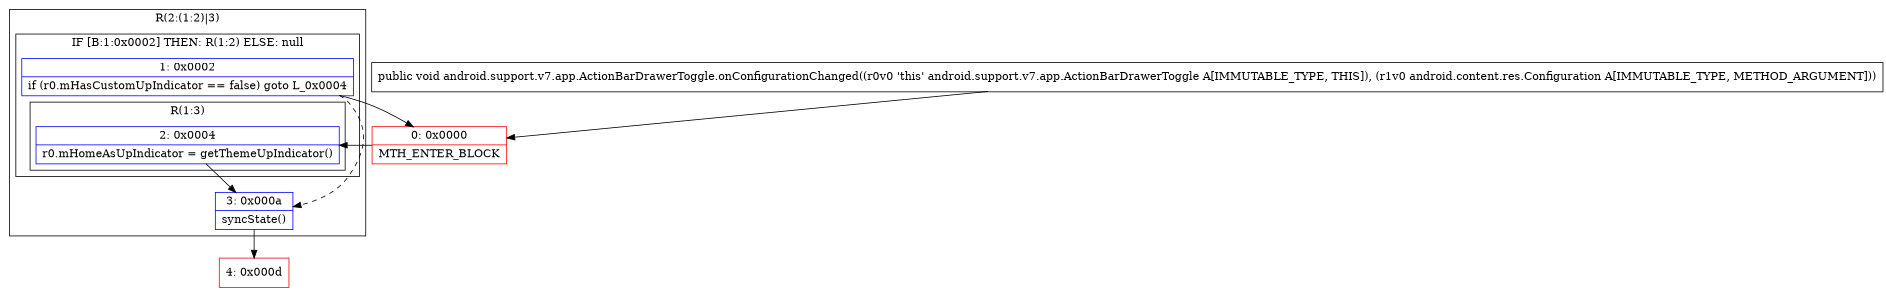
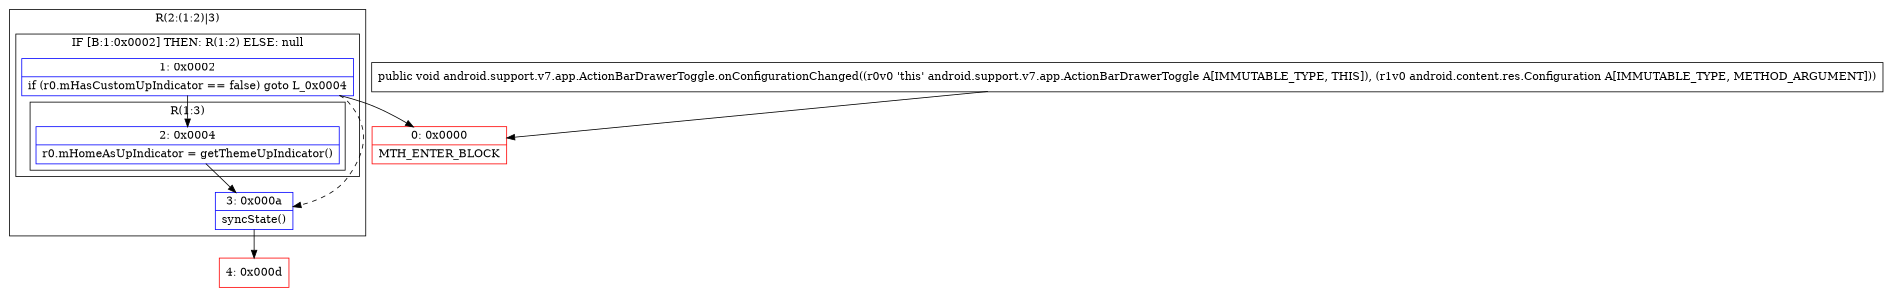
  digraph {
    node [color=blue shape=record]
    n1 [label="{2\:\ 0x0004|r0.mHomeAsUpIndicator = getThemeUpIndicator()\l}"]
    n2 [label="{1\:\ 0x0002|if (r0.mHasCustomUpIndicator == false) goto L_0x0004\l}"]
    n3 [label="{3\:\ 0x000a|syncState()\l}"]
    n4 [color=red label="{0\:\ 0x0000|MTH_ENTER_BLOCK\l}"]
    n5 [color=red label="{4\:\ 0x000d}"]
    n6 [label="{public void android.support.v7.app.ActionBarDrawerToggle.onConfigurationChanged((r0v0 'this' android.support.v7.app.ActionBarDrawerToggle A[IMMUTABLE_TYPE, THIS]), (r1v0 android.content.res.Configuration A[IMMUTABLE_TYPE, METHOD_ARGUMENT])) }" color=""]
    subgraph cluster_1 {
      label="R(2:(1:2)|3)"
      n3
      subgraph cluster_2 {
        label="IF [B:1:0x0002] THEN: R(1:2) ELSE: null"
        n2
        subgraph cluster_3 {
          label="R(1:3)"
          n1
        }
      }
    }
    n1 -> n3
-   n4 -> n1
+   n2 -> n1
    n2 -> n3 [style=dashed]
    n2 -> n4
    n3 -> n5
    n6 -> n4
  }
